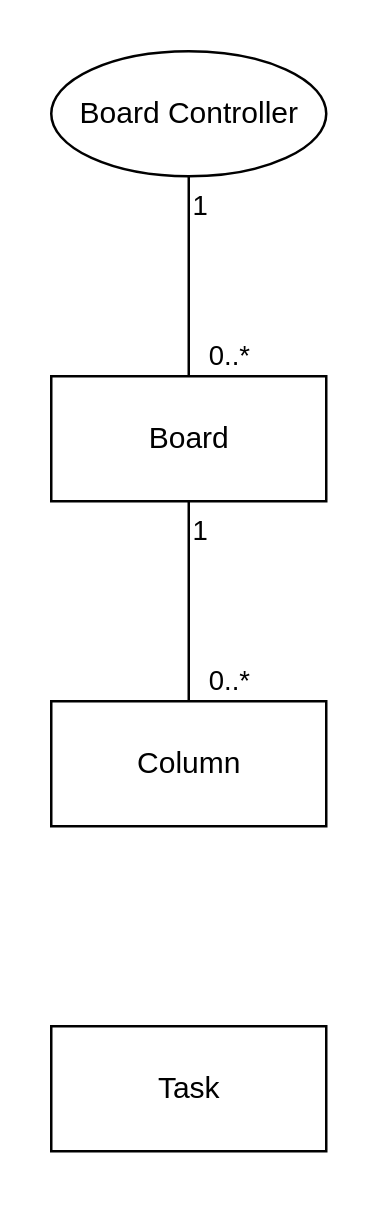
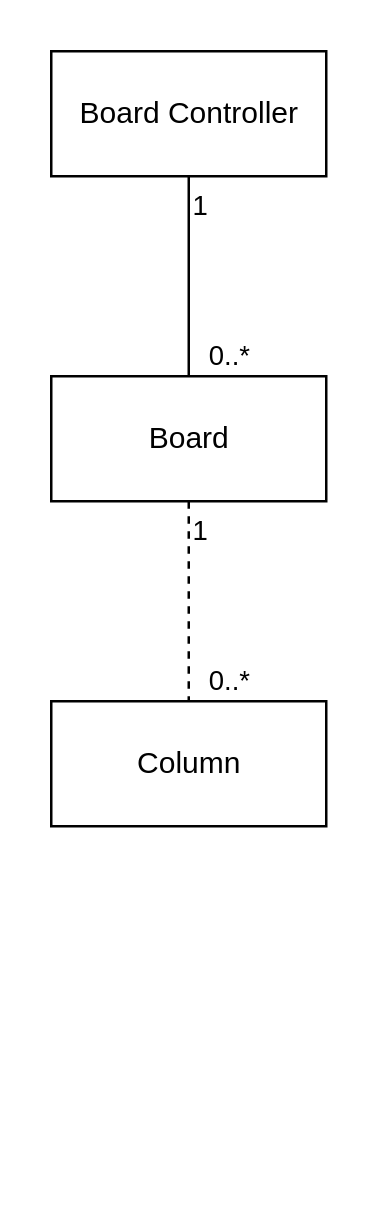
  <mxCell id="0" />
  <mxCell id="1" parent="0" />
  <mxCell id="2" value="Board" style="html=1;" vertex="1" parent="1"><mxGeometry x="20" y="150" width="110" height="50" as="geometry" /></mxCell>
- <mxCell id="3" value="Task" style="html=1;" vertex="1" parent="1"><mxGeometry x="20" y="410" width="110" height="50" as="geometry" /></mxCell>
  <mxCell id="4" value="Column" style="html=1;" vertex="1" parent="1"><mxGeometry x="20" y="280" width="110" height="50" as="geometry" /></mxCell>
- <mxCell id="5" value="" style="endArrow=none;html=1;edgeStyle=orthogonalEdgeStyle;rounded=0;" edge="1" parent="1" source="2" target="4"><mxGeometry relative="1" as="geometry"><mxPoint x="70" y="330" as="sourcePoint" /><mxPoint x="230" y="330" as="targetPoint" /></mxGeometry></mxCell>
+ <mxCell id="5" value="" style="endArrow=none;html=1;edgeStyle=orthogonalEdgeStyle;rounded=0;dashed=1;" edge="1" parent="1" source="2" target="4"><mxGeometry relative="1" as="geometry"><mxPoint x="70" y="330" as="sourcePoint" /><mxPoint x="230" y="330" as="targetPoint" /></mxGeometry></mxCell>
  <mxCell id="6" value="1" style="edgeLabel;resizable=0;html=1;align=left;verticalAlign=bottom;" connectable="0" vertex="1" parent="5"><mxGeometry x="-1" relative="1" as="geometry"><mxPoint y="20" as="offset" /></mxGeometry></mxCell>
  <mxCell id="7" value="0..*" style="edgeLabel;resizable=0;html=1;align=right;verticalAlign=bottom;" connectable="0" vertex="1" parent="5"><mxGeometry x="1" relative="1" as="geometry"><mxPoint x="25" as="offset" /></mxGeometry></mxCell>
- <mxCell id="8" value="Board Controller" style="ellipse;html=1;" vertex="1" parent="1"><mxGeometry x="20" y="20" width="110" height="50" as="geometry" /></mxCell>
+ <mxCell id="8" value="Board Controller" style="html=1;" vertex="1" parent="1"><mxGeometry x="20" y="20" width="110" height="50" as="geometry" /></mxCell>
  <mxCell id="9" value="" style="endArrow=none;html=1;edgeStyle=orthogonalEdgeStyle;rounded=0;" edge="1" source="8" parent="1" target="2"><mxGeometry relative="1" as="geometry"><mxPoint x="70" y="200" as="sourcePoint" /><mxPoint x="75" y="150" as="targetPoint" /></mxGeometry></mxCell>
  <mxCell id="10" value="1" style="edgeLabel;resizable=0;html=1;align=left;verticalAlign=bottom;" connectable="0" vertex="1" parent="9"><mxGeometry x="-1" relative="1" as="geometry"><mxPoint y="20" as="offset" /></mxGeometry></mxCell>
  <mxCell id="11" value="0..*" style="edgeLabel;resizable=0;html=1;align=right;verticalAlign=bottom;" connectable="0" vertex="1" parent="9"><mxGeometry x="1" relative="1" as="geometry"><mxPoint x="25" as="offset" /></mxGeometry></mxCell>
